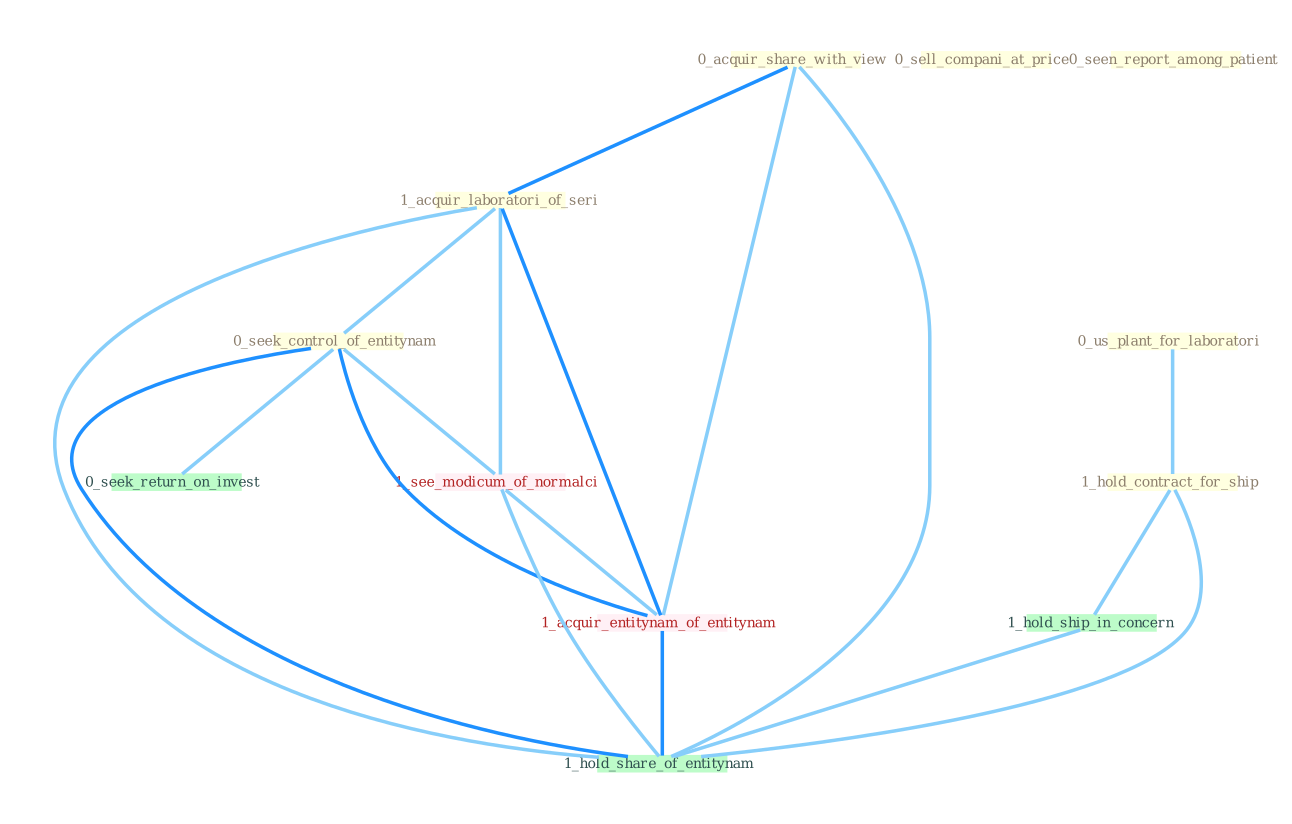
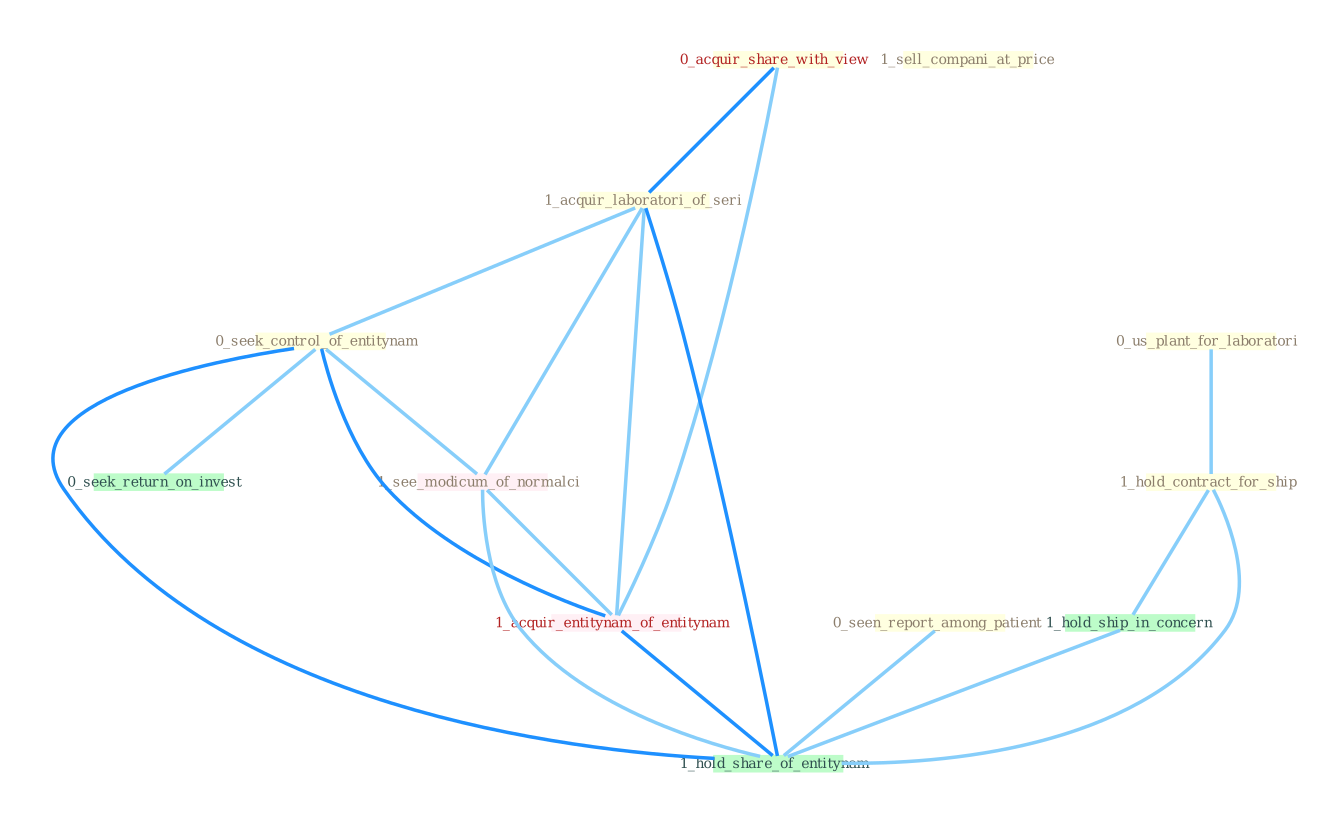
  graph {
    node [color="#ffffe0" fixedsize=true fontcolor="#8b7d6b" fontsize=4 shape=polygon style=filled]
    edge [color="#87cefa" w=1]
-   "0_acquir_share_with_view " [height=.06 width=.5]
+   "0_acquir_share_with_view " [fontcolor="#b22222" height=.06 width=.5]
    n2 [height=.06 label="1_acquir_laboratori_of_seri" width=.5]
-   "0_sell_compani_at_price " [height=.06 width=.5]
+   "0_sell_compani_at_price " [height=.06 width=.5 label="1_sell_compani_at_price"]
    "0_seen_report_among_patient " [height=.06 width=.5]
    "0_us_plant_for_laboratori " [height=.06 width=.5]
    "0_seek_control_of_entitynam " [height=.06 width=.5]
    "1_hold_contract_for_ship " [height=.06 width=.5]
-   "1_see_modicum_of_normalci " [color="#fff0f5" fontcolor="#b22222" height=.06 width=.5]
+   "1_see_modicum_of_normalci " [color="#fff0f5" height=.06 width=.5]
    "1_acquir_entitynam_of_entitynam " [color="#fff0f5" fontcolor="#b22222" height=.06 width=.5]
    "1_hold_share_of_entitynam " [color="#BDFCC9" fontcolor="#2f4f4f" height=.06 width=.5]
    "0_seek_return_on_invest " [color="#BDFCC9" fontcolor="#2f4f4f" height=.06 width=.5]
    n12 [color="#BDFCC9" fontcolor="#2f4f4f" height=.06 label="1_hold_ship_in_concern" width=.5]
    subgraph sub_1 {
      "0_acquir_share_with_view "
      n2
      "0_sell_compani_at_price "
      "0_seen_report_among_patient "
      "0_us_plant_for_laboratori "
      "0_seek_control_of_entitynam "
      "1_hold_contract_for_ship "
    }
    subgraph sub_2 {
      "1_see_modicum_of_normalci "
      "1_acquir_entitynam_of_entitynam "
    }
    "0_acquir_share_with_view " -- n2 [color="#1e90ff" w=2]
    "0_acquir_share_with_view " -- "1_acquir_entitynam_of_entitynam "
-   "0_acquir_share_with_view " -- "1_hold_share_of_entitynam "
+   "0_seen_report_among_patient " -- "1_hold_share_of_entitynam "
    n2 -- "0_seek_control_of_entitynam "
    n2 -- "1_see_modicum_of_normalci "
-   n2 -- "1_acquir_entitynam_of_entitynam " [color="#1e90ff" w=2]
-   n2 -- "1_hold_share_of_entitynam " [w=2]
+   n2 -- "1_acquir_entitynam_of_entitynam " [w=2]
+   n2 -- "1_hold_share_of_entitynam " [color="#1e90ff" w=2]
    "0_us_plant_for_laboratori " -- "1_hold_contract_for_ship "
    "0_seek_control_of_entitynam " -- "1_see_modicum_of_normalci "
    "0_seek_control_of_entitynam " -- "1_acquir_entitynam_of_entitynam " [color="#1e90ff" w=2]
    "0_seek_control_of_entitynam " -- "1_hold_share_of_entitynam " [color="#1e90ff" w=2]
    "0_seek_control_of_entitynam " -- "0_seek_return_on_invest "
    "1_hold_contract_for_ship " -- "1_hold_share_of_entitynam "
    "1_hold_contract_for_ship " -- n12
    "1_see_modicum_of_normalci " -- "1_acquir_entitynam_of_entitynam "
    "1_see_modicum_of_normalci " -- "1_hold_share_of_entitynam "
    "1_acquir_entitynam_of_entitynam " -- "1_hold_share_of_entitynam " [color="#1e90ff" w=2]
    n12 -- "1_hold_share_of_entitynam "
  }
